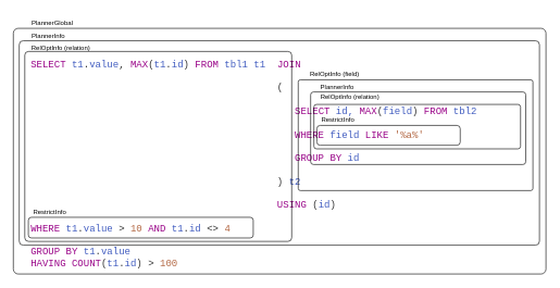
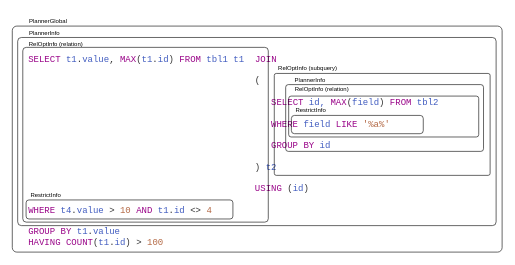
  <mxCell id="0" />
  <mxCell id="1" parent="0" />
  <mxCell id="2" value="" style="rounded=1;whiteSpace=wrap;html=1;fillColor=none;align=left;verticalAlign=top;arcSize=2;" parent="1" vertex="1"><mxGeometry x="20" y="43" width="817" height="377" as="geometry" /></mxCell>
- <mxCell id="3" value="&lt;div style=&quot;font-size: 15px;&quot;&gt;&lt;span style=&quot;background-color: initial; font-size: 15px;&quot;&gt;&lt;font color=&quot;#990488&quot;&gt;SELECT&lt;/font&gt; &lt;font color=&quot;#425dc0&quot;&gt;t1&lt;/font&gt;&lt;font color=&quot;#333333&quot;&gt;.&lt;/font&gt;&lt;font color=&quot;#425dc0&quot;&gt;value&lt;/font&gt;&lt;font color=&quot;#333333&quot;&gt;,&lt;/font&gt;&lt;font color=&quot;#990488&quot;&gt; MAX&lt;/font&gt;&lt;font color=&quot;#333333&quot;&gt;(&lt;/font&gt;&lt;font color=&quot;#425dc0&quot;&gt;t1&lt;/font&gt;&lt;font color=&quot;#333333&quot;&gt;.&lt;/font&gt;&lt;font color=&quot;#425dc0&quot;&gt;id&lt;/font&gt;&lt;font color=&quot;#333333&quot;&gt;)&lt;/font&gt;&lt;font color=&quot;#990488&quot;&gt; FROM&lt;/font&gt; &lt;font color=&quot;#425dc0&quot;&gt;tbl1 t1&lt;/font&gt;&lt;font color=&quot;#990488&quot;&gt;&amp;nbsp; &lt;/font&gt;&lt;/span&gt;&lt;span style=&quot;color: rgb(153, 4, 136); background-color: initial; font-size: 15px;&quot;&gt;JOIN&lt;/span&gt;&lt;/div&gt;&lt;font color=&quot;#333333&quot;&gt;&lt;div&gt;&lt;font color=&quot;#333333&quot;&gt;&lt;br&gt;&lt;/font&gt;&lt;/div&gt;&amp;nbsp; &amp;nbsp; &amp;nbsp; &amp;nbsp; &amp;nbsp; &amp;nbsp; &amp;nbsp; &amp;nbsp; &amp;nbsp; &amp;nbsp; &amp;nbsp; &amp;nbsp; &amp;nbsp; &amp;nbsp; &amp;nbsp; &amp;nbsp; &amp;nbsp; &amp;nbsp; &amp;nbsp; &amp;nbsp; &amp;nbsp; (&lt;/font&gt;&lt;div&gt;&lt;div&gt;&lt;font color=&quot;#990488&quot;&gt;&amp;nbsp;&lt;br&gt;&lt;/font&gt;&lt;div&gt;&amp;nbsp;&amp;nbsp;&lt;span style=&quot;color: rgb(153, 4, 136); white-space: pre;&quot;&gt;&#09;&lt;span style=&quot;white-space: pre;&quot;&gt;&#09;&lt;/span&gt;&lt;span style=&quot;white-space: pre;&quot;&gt;&#09;&lt;/span&gt;&lt;span style=&quot;white-space: pre;&quot;&gt;&#09;&lt;/span&gt;&lt;span style=&quot;white-space: pre;&quot;&gt;&#09;  &lt;/span&gt; &lt;/span&gt;&amp;nbsp;&amp;nbsp;&lt;font color=&quot;#990488&quot;&gt;SELECT&lt;/font&gt; &lt;font color=&quot;#425dc0&quot;&gt;id, &lt;/font&gt;&lt;font color=&quot;#990488&quot;&gt;MAX&lt;/font&gt;&lt;font color=&quot;#333333&quot;&gt;(&lt;/font&gt;&lt;font color=&quot;#425dc0&quot;&gt;field&lt;/font&gt;&lt;font color=&quot;#333333&quot;&gt;)&lt;/font&gt;&amp;nbsp;&lt;font color=&quot;#990488&quot;&gt;FROM&lt;/font&gt; &lt;font color=&quot;#425dc0&quot;&gt;tbl2&lt;/font&gt;&lt;/div&gt;&lt;div&gt;&lt;br&gt;&lt;/div&gt;&lt;div&gt;&lt;font color=&quot;#990488&quot;&gt;&lt;span style=&quot;white-space: pre;&quot;&gt;&#09;&lt;span style=&quot;white-space: pre;&quot;&gt;&#09;&lt;/span&gt;&lt;span style=&quot;white-space: pre;&quot;&gt;&#09;&lt;/span&gt;&lt;span style=&quot;white-space: pre;&quot;&gt;&#09;&lt;/span&gt;&lt;span style=&quot;white-space: pre;&quot;&gt;&#09;&lt;/span&gt;   &lt;/span&gt;&amp;nbsp; WHERE&lt;/font&gt;&lt;span style=&quot;background-color: initial;&quot;&gt;&amp;nbsp;&lt;/span&gt;&lt;font color=&quot;#425dc0&quot; style=&quot;background-color: initial;&quot;&gt;field &lt;/font&gt;&lt;font color=&quot;#990488&quot; style=&quot;background-color: initial;&quot;&gt;LIKE&lt;/font&gt;&lt;font color=&quot;#425dc0&quot; style=&quot;background-color: initial;&quot;&gt; &lt;/font&gt;&lt;font color=&quot;#b36844&quot; style=&quot;background-color: initial;&quot;&gt;'%a%'&lt;/font&gt;&lt;/div&gt;&lt;div&gt;&lt;br&gt;&lt;/div&gt;&lt;div&gt;&amp;nbsp; &amp;nbsp; &amp;nbsp; &amp;nbsp; &amp;nbsp; &amp;nbsp; &amp;nbsp; &amp;nbsp; &amp;nbsp; &amp;nbsp; &amp;nbsp; &amp;nbsp; &amp;nbsp; &amp;nbsp; &amp;nbsp; &amp;nbsp; &amp;nbsp; &amp;nbsp; &amp;nbsp; &amp;nbsp; &amp;nbsp; &amp;nbsp; &amp;nbsp;&lt;font color=&quot;#990488&quot;&gt;GROUP BY&lt;/font&gt;&lt;font color=&quot;#425dc0&quot;&gt; id&lt;/font&gt;&lt;/div&gt;&lt;div&gt;&lt;font color=&quot;#990488&quot;&gt;&amp;nbsp;&lt;/font&gt;&lt;/div&gt;&lt;div&gt;&lt;font color=&quot;#333333&quot;&gt;&amp;nbsp; &amp;nbsp; &amp;nbsp; &amp;nbsp; &amp;nbsp; &amp;nbsp; &amp;nbsp; &amp;nbsp; &amp;nbsp; &amp;nbsp; &amp;nbsp; &amp;nbsp; &amp;nbsp; &amp;nbsp; &amp;nbsp; &amp;nbsp; &amp;nbsp; &amp;nbsp; &amp;nbsp; &amp;nbsp; &amp;nbsp; )&lt;/font&gt;&lt;font color=&quot;#990488&quot;&gt; &lt;/font&gt;&lt;font color=&quot;#425dc0&quot;&gt;t2&lt;/font&gt;&lt;/div&gt;&lt;div&gt;&lt;div&gt;&lt;font color=&quot;#990488&quot;&gt;&lt;br&gt;&lt;/font&gt;&lt;/div&gt;&lt;div&gt;&lt;font color=&quot;#990488&quot;&gt;&amp;nbsp; &amp;nbsp; &amp;nbsp; &amp;nbsp; &amp;nbsp; &amp;nbsp; &amp;nbsp; &amp;nbsp; &amp;nbsp; &amp;nbsp; &amp;nbsp; &amp;nbsp; &amp;nbsp; &amp;nbsp; &amp;nbsp; &amp;nbsp; &amp;nbsp; &amp;nbsp; &amp;nbsp; &amp;nbsp; &amp;nbsp; USING &lt;/font&gt;&lt;font color=&quot;#333333&quot;&gt;(&lt;/font&gt;&lt;font color=&quot;#425dc0&quot;&gt;id&lt;/font&gt;&lt;font color=&quot;#333333&quot;&gt;)&lt;/font&gt;&lt;/div&gt;&lt;div&gt;&lt;font color=&quot;#990488&quot;&gt;&lt;br&gt;&lt;/font&gt;&lt;/div&gt;&lt;div&gt;&lt;font color=&quot;#990488&quot;&gt;WHERE &lt;/font&gt;&lt;font color=&quot;#425dc0&quot;&gt;t1&lt;/font&gt;&lt;font color=&quot;#333333&quot;&gt;.&lt;/font&gt;&lt;font color=&quot;#425dc0&quot;&gt;value&lt;/font&gt;&lt;font color=&quot;#990488&quot;&gt; &lt;/font&gt;&lt;font color=&quot;#333333&quot;&gt;&amp;gt;&lt;/font&gt;&lt;font color=&quot;#990488&quot;&gt; &lt;/font&gt;&lt;font color=&quot;#b36844&quot;&gt;10 &lt;/font&gt;&lt;font color=&quot;#990488&quot;&gt;AND&lt;/font&gt;&lt;font color=&quot;#b36844&quot;&gt; &lt;/font&gt;&lt;font color=&quot;#425dc0&quot;&gt;t1&lt;/font&gt;&lt;font color=&quot;#333333&quot;&gt;.&lt;/font&gt;&lt;font color=&quot;#425dc0&quot;&gt;id&lt;/font&gt;&lt;font color=&quot;#b36844&quot;&gt; &lt;/font&gt;&lt;font color=&quot;#333333&quot;&gt;&amp;lt;&amp;gt;&lt;/font&gt;&lt;font color=&quot;#b36844&quot;&gt; 4&lt;/font&gt;&lt;/div&gt;&lt;div&gt;&lt;font color=&quot;#990488&quot;&gt;&lt;br style=&quot;font-size: 15px;&quot;&gt;GROUP BY &lt;/font&gt;&lt;font color=&quot;#425dc0&quot;&gt;t1&lt;/font&gt;&lt;font color=&quot;#333333&quot;&gt;.&lt;/font&gt;&lt;font color=&quot;#425dc0&quot;&gt;value&lt;/font&gt;&lt;/div&gt;&lt;div&gt;&lt;font color=&quot;#990488&quot;&gt;HAVING COUNT&lt;/font&gt;&lt;font color=&quot;#333333&quot;&gt;(&lt;/font&gt;&lt;font color=&quot;#425dc0&quot;&gt;t1&lt;/font&gt;&lt;font color=&quot;#333333&quot;&gt;.&lt;/font&gt;&lt;font color=&quot;#425dc0&quot;&gt;id&lt;/font&gt;&lt;font color=&quot;#333333&quot;&gt;)&lt;/font&gt;&lt;font color=&quot;#990488&quot;&gt; &lt;/font&gt;&lt;font color=&quot;#333333&quot;&gt;&amp;gt;&lt;/font&gt;&lt;font color=&quot;#990488&quot;&gt; &lt;/font&gt;&lt;font color=&quot;#b36844&quot;&gt;100&lt;/font&gt;&lt;/div&gt;&lt;/div&gt;&lt;/div&gt;&lt;/div&gt;" style="text;html=1;align=left;verticalAlign=middle;whiteSpace=wrap;rounded=0;fontFamily=Courier New;shadow=0;horizontal=1;spacing=2;fontSize=15;" parent="1" vertex="1"><mxGeometry x="45" y="83" width="792" height="337" as="geometry" /></mxCell>
+ <mxCell id="3" value="&lt;div style=&quot;font-size: 15px;&quot;&gt;&lt;span style=&quot;background-color: initial; font-size: 15px;&quot;&gt;&lt;font color=&quot;#990488&quot;&gt;SELECT&lt;/font&gt; &lt;font color=&quot;#425dc0&quot;&gt;t1&lt;/font&gt;&lt;font color=&quot;#333333&quot;&gt;.&lt;/font&gt;&lt;font color=&quot;#425dc0&quot;&gt;value&lt;/font&gt;&lt;font color=&quot;#333333&quot;&gt;,&lt;/font&gt;&lt;font color=&quot;#990488&quot;&gt; MAX&lt;/font&gt;&lt;font color=&quot;#333333&quot;&gt;(&lt;/font&gt;&lt;font color=&quot;#425dc0&quot;&gt;t1&lt;/font&gt;&lt;font color=&quot;#333333&quot;&gt;.&lt;/font&gt;&lt;font color=&quot;#425dc0&quot;&gt;id&lt;/font&gt;&lt;font color=&quot;#333333&quot;&gt;)&lt;/font&gt;&lt;font color=&quot;#990488&quot;&gt; FROM&lt;/font&gt; &lt;font color=&quot;#425dc0&quot;&gt;tbl1 t1&lt;/font&gt;&lt;font color=&quot;#990488&quot;&gt;&amp;nbsp; &lt;/font&gt;&lt;/span&gt;&lt;span style=&quot;color: rgb(153, 4, 136); background-color: initial; font-size: 15px;&quot;&gt;JOIN&lt;/span&gt;&lt;/div&gt;&lt;font color=&quot;#333333&quot;&gt;&lt;div&gt;&lt;font color=&quot;#333333&quot;&gt;&lt;br&gt;&lt;/font&gt;&lt;/div&gt;&amp;nbsp; &amp;nbsp; &amp;nbsp; &amp;nbsp; &amp;nbsp; &amp;nbsp; &amp;nbsp; &amp;nbsp; &amp;nbsp; &amp;nbsp; &amp;nbsp; &amp;nbsp; &amp;nbsp; &amp;nbsp; &amp;nbsp; &amp;nbsp; &amp;nbsp; &amp;nbsp; &amp;nbsp; &amp;nbsp; &amp;nbsp; (&lt;/font&gt;&lt;div&gt;&lt;div&gt;&lt;font color=&quot;#990488&quot;&gt;&amp;nbsp;&lt;br&gt;&lt;/font&gt;&lt;div&gt;&amp;nbsp;&amp;nbsp;&lt;span style=&quot;color: rgb(153, 4, 136); white-space: pre;&quot;&gt;&#09;&lt;span style=&quot;white-space: pre;&quot;&gt;&#09;&lt;/span&gt;&lt;span style=&quot;white-space: pre;&quot;&gt;&#09;&lt;/span&gt;&lt;span style=&quot;white-space: pre;&quot;&gt;&#09;&lt;/span&gt;&lt;span style=&quot;white-space: pre;&quot;&gt;&#09;  &lt;/span&gt; &lt;/span&gt;&amp;nbsp;&amp;nbsp;&lt;font color=&quot;#990488&quot;&gt;SELECT&lt;/font&gt; &lt;font color=&quot;#425dc0&quot;&gt;id, &lt;/font&gt;&lt;font color=&quot;#990488&quot;&gt;MAX&lt;/font&gt;&lt;font color=&quot;#333333&quot;&gt;(&lt;/font&gt;&lt;font color=&quot;#425dc0&quot;&gt;field&lt;/font&gt;&lt;font color=&quot;#333333&quot;&gt;)&lt;/font&gt;&amp;nbsp;&lt;font color=&quot;#990488&quot;&gt;FROM&lt;/font&gt; &lt;font color=&quot;#425dc0&quot;&gt;tbl2&lt;/font&gt;&lt;/div&gt;&lt;div&gt;&lt;br&gt;&lt;/div&gt;&lt;div&gt;&lt;font color=&quot;#990488&quot;&gt;&lt;span style=&quot;white-space: pre;&quot;&gt;&#09;&lt;span style=&quot;white-space: pre;&quot;&gt;&#09;&lt;/span&gt;&lt;span style=&quot;white-space: pre;&quot;&gt;&#09;&lt;/span&gt;&lt;span style=&quot;white-space: pre;&quot;&gt;&#09;&lt;/span&gt;&lt;span style=&quot;white-space: pre;&quot;&gt;&#09;&lt;/span&gt;   &lt;/span&gt;&amp;nbsp; WHERE&lt;/font&gt;&lt;span style=&quot;background-color: initial;&quot;&gt;&amp;nbsp;&lt;/span&gt;&lt;font color=&quot;#425dc0&quot; style=&quot;background-color: initial;&quot;&gt;field &lt;/font&gt;&lt;font color=&quot;#990488&quot; style=&quot;background-color: initial;&quot;&gt;LIKE&lt;/font&gt;&lt;font color=&quot;#425dc0&quot; style=&quot;background-color: initial;&quot;&gt; &lt;/font&gt;&lt;font color=&quot;#b36844&quot; style=&quot;background-color: initial;&quot;&gt;'%a%'&lt;/font&gt;&lt;/div&gt;&lt;div&gt;&lt;br&gt;&lt;/div&gt;&lt;div&gt;&amp;nbsp; &amp;nbsp; &amp;nbsp; &amp;nbsp; &amp;nbsp; &amp;nbsp; &amp;nbsp; &amp;nbsp; &amp;nbsp; &amp;nbsp; &amp;nbsp; &amp;nbsp; &amp;nbsp; &amp;nbsp; &amp;nbsp; &amp;nbsp; &amp;nbsp; &amp;nbsp; &amp;nbsp; &amp;nbsp; &amp;nbsp; &amp;nbsp; &amp;nbsp;&lt;font color=&quot;#990488&quot;&gt;GROUP BY&lt;/font&gt;&lt;font color=&quot;#425dc0&quot;&gt; id&lt;/font&gt;&lt;/div&gt;&lt;div&gt;&lt;font color=&quot;#990488&quot;&gt;&amp;nbsp;&lt;/font&gt;&lt;/div&gt;&lt;div&gt;&lt;font color=&quot;#333333&quot;&gt;&amp;nbsp; &amp;nbsp; &amp;nbsp; &amp;nbsp; &amp;nbsp; &amp;nbsp; &amp;nbsp; &amp;nbsp; &amp;nbsp; &amp;nbsp; &amp;nbsp; &amp;nbsp; &amp;nbsp; &amp;nbsp; &amp;nbsp; &amp;nbsp; &amp;nbsp; &amp;nbsp; &amp;nbsp; &amp;nbsp; &amp;nbsp; )&lt;/font&gt;&lt;font color=&quot;#990488&quot;&gt; &lt;/font&gt;&lt;font color=&quot;#425dc0&quot;&gt;t2&lt;/font&gt;&lt;/div&gt;&lt;div&gt;&lt;div&gt;&lt;font color=&quot;#990488&quot;&gt;&lt;br&gt;&lt;/font&gt;&lt;/div&gt;&lt;div&gt;&lt;font color=&quot;#990488&quot;&gt;&amp;nbsp; &amp;nbsp; &amp;nbsp; &amp;nbsp; &amp;nbsp; &amp;nbsp; &amp;nbsp; &amp;nbsp; &amp;nbsp; &amp;nbsp; &amp;nbsp; &amp;nbsp; &amp;nbsp; &amp;nbsp; &amp;nbsp; &amp;nbsp; &amp;nbsp; &amp;nbsp; &amp;nbsp; &amp;nbsp; &amp;nbsp; USING &lt;/font&gt;&lt;font color=&quot;#333333&quot;&gt;(&lt;/font&gt;&lt;font color=&quot;#425dc0&quot;&gt;id&lt;/font&gt;&lt;font color=&quot;#333333&quot;&gt;)&lt;/font&gt;&lt;/div&gt;&lt;div&gt;&lt;font color=&quot;#990488&quot;&gt;&lt;br&gt;&lt;/font&gt;&lt;/div&gt;&lt;div&gt;&lt;font color=&quot;#990488&quot;&gt;WHERE &lt;/font&gt;&lt;font color=&quot;#425dc0&quot;&gt;t4&lt;/font&gt;&lt;font color=&quot;#333333&quot;&gt;.&lt;/font&gt;&lt;font color=&quot;#425dc0&quot;&gt;value&lt;/font&gt;&lt;font color=&quot;#990488&quot;&gt; &lt;/font&gt;&lt;font color=&quot;#333333&quot;&gt;&amp;gt;&lt;/font&gt;&lt;font color=&quot;#990488&quot;&gt; &lt;/font&gt;&lt;font color=&quot;#b36844&quot;&gt;10 &lt;/font&gt;&lt;font color=&quot;#990488&quot;&gt;AND&lt;/font&gt;&lt;font color=&quot;#b36844&quot;&gt; &lt;/font&gt;&lt;font color=&quot;#425dc0&quot;&gt;t1&lt;/font&gt;&lt;font color=&quot;#333333&quot;&gt;.&lt;/font&gt;&lt;font color=&quot;#425dc0&quot;&gt;id&lt;/font&gt;&lt;font color=&quot;#b36844&quot;&gt; &lt;/font&gt;&lt;font color=&quot;#333333&quot;&gt;&amp;lt;&amp;gt;&lt;/font&gt;&lt;font color=&quot;#b36844&quot;&gt; 4&lt;/font&gt;&lt;/div&gt;&lt;div&gt;&lt;font color=&quot;#990488&quot;&gt;&lt;br style=&quot;font-size: 15px;&quot;&gt;GROUP BY &lt;/font&gt;&lt;font color=&quot;#425dc0&quot;&gt;t1&lt;/font&gt;&lt;font color=&quot;#333333&quot;&gt;.&lt;/font&gt;&lt;font color=&quot;#425dc0&quot;&gt;value&lt;/font&gt;&lt;/div&gt;&lt;div&gt;&lt;font color=&quot;#990488&quot;&gt;HAVING COUNT&lt;/font&gt;&lt;font color=&quot;#333333&quot;&gt;(&lt;/font&gt;&lt;font color=&quot;#425dc0&quot;&gt;t1&lt;/font&gt;&lt;font color=&quot;#333333&quot;&gt;.&lt;/font&gt;&lt;font color=&quot;#425dc0&quot;&gt;id&lt;/font&gt;&lt;font color=&quot;#333333&quot;&gt;)&lt;/font&gt;&lt;font color=&quot;#990488&quot;&gt; &lt;/font&gt;&lt;font color=&quot;#333333&quot;&gt;&amp;gt;&lt;/font&gt;&lt;font color=&quot;#990488&quot;&gt; &lt;/font&gt;&lt;font color=&quot;#b36844&quot;&gt;100&lt;/font&gt;&lt;/div&gt;&lt;/div&gt;&lt;/div&gt;&lt;/div&gt;" style="text;html=1;align=left;verticalAlign=middle;whiteSpace=wrap;rounded=0;fontFamily=Courier New;shadow=0;horizontal=1;spacing=2;fontSize=15;" parent="1" vertex="1"><mxGeometry x="45" y="83" width="792" height="337" as="geometry" /></mxCell>
  <mxCell id="4" value="" style="rounded=1;whiteSpace=wrap;html=1;fillColor=none;align=left;verticalAlign=top;arcSize=17;" parent="1" vertex="1"><mxGeometry x="485.5" y="192" width="220" height="30.5" as="geometry" /></mxCell>
  <mxCell id="5" value="RestrictInfo" style="text;html=1;align=center;verticalAlign=middle;whiteSpace=wrap;rounded=0;fontSize=10;" parent="1" vertex="1"><mxGeometry x="467" y="168.25" width="102" height="30" as="geometry" /></mxCell>
  <mxCell id="6" value="" style="rounded=1;whiteSpace=wrap;html=1;fillColor=none;align=left;verticalAlign=top;arcSize=2;" parent="1" vertex="1"><mxGeometry x="457" y="122" width="360" height="170" as="geometry" /></mxCell>
  <mxCell id="7" value="" style="rounded=1;whiteSpace=wrap;html=1;fillColor=none;align=left;verticalAlign=top;arcSize=2;" parent="1" vertex="1"><mxGeometry x="29" y="62" width="798" height="313.81" as="geometry" /></mxCell>
  <mxCell id="8" value="" style="rounded=1;whiteSpace=wrap;html=1;fillColor=none;align=left;verticalAlign=top;arcSize=6;" parent="1" vertex="1"><mxGeometry x="481" y="159.75" width="317" height="68.25" as="geometry" /></mxCell>
  <mxCell id="9" value="RelOptInfo (relation)" style="text;html=1;align=center;verticalAlign=middle;whiteSpace=wrap;rounded=0;fontSize=10;" parent="1" vertex="1"><mxGeometry x="487" y="132.75" width="99" height="30" as="geometry" /></mxCell>
  <mxCell id="10" value="" style="rounded=1;whiteSpace=wrap;html=1;fillColor=none;align=left;verticalAlign=top;arcSize=4;" parent="1" vertex="1"><mxGeometry x="476" y="140.62" width="330" height="111.38" as="geometry" /></mxCell>
  <mxCell id="11" value="PlannerInfo" style="text;html=1;align=center;verticalAlign=middle;whiteSpace=wrap;rounded=0;fontSize=10;" parent="1" vertex="1"><mxGeometry x="466" y="117" width="102" height="30" as="geometry" /></mxCell>
- <mxCell id="12" value="RelOptInfo (field)" style="text;html=1;align=center;verticalAlign=middle;whiteSpace=wrap;rounded=0;fontSize=10;" parent="1" vertex="1"><mxGeometry x="461.5" y="98" width="102" height="30" as="geometry" /></mxCell>
+ <mxCell id="12" value="RelOptInfo (subquery)" style="text;html=1;align=center;verticalAlign=middle;whiteSpace=wrap;rounded=0;fontSize=10;" parent="1" vertex="1"><mxGeometry x="461.5" y="98" width="102" height="30" as="geometry" /></mxCell>
  <mxCell id="13" value="" style="rounded=1;whiteSpace=wrap;html=1;fillColor=none;align=left;verticalAlign=top;arcSize=2;" parent="1" vertex="1"><mxGeometry x="37.5" y="78.5" width="409.5" height="291.5" as="geometry" /></mxCell>
  <mxCell id="14" value="RelOptInfo (relation)" style="text;html=1;align=center;verticalAlign=middle;whiteSpace=wrap;rounded=0;fontSize=10;" parent="1" vertex="1"><mxGeometry x="41.5" y="58" width="102" height="30" as="geometry" /></mxCell>
  <mxCell id="15" value="PlannerInfo" style="text;html=1;align=center;verticalAlign=middle;whiteSpace=wrap;rounded=0;fontSize=10;" parent="1" vertex="1"><mxGeometry x="23" y="40" width="102" height="30" as="geometry" /></mxCell>
  <mxCell id="16" value="PlannerGlobal" style="text;html=1;align=center;verticalAlign=middle;whiteSpace=wrap;rounded=0;fontSize=10;" parent="1" vertex="1"><mxGeometry x="29" y="20" width="102" height="30" as="geometry" /></mxCell>
  <mxCell id="17" value="" style="rounded=1;whiteSpace=wrap;html=1;fillColor=none;align=left;verticalAlign=top;arcSize=15;" parent="1" vertex="1"><mxGeometry x="43" y="333" width="345" height="31.75" as="geometry" /></mxCell>
  <mxCell id="18" value="RestrictInfo" style="text;html=1;align=center;verticalAlign=middle;whiteSpace=wrap;rounded=0;fontSize=10;" parent="1" vertex="1"><mxGeometry x="25" y="309" width="102" height="30" as="geometry" /></mxCell>
